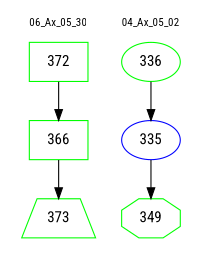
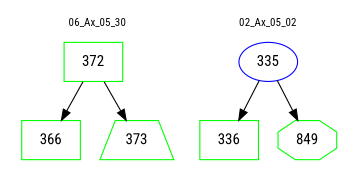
  digraph {
    fontname="Roboto Condensed"
    node [color=green fontname="Roboto Condensed" shape=box]
    edge [color=black fontname="Roboto Condensed"]
    n1 [label=372]
    n2 [label=366]
    n3 [label=373 shape=trapezium]
    n4 [color=blue label=335 shape=ellipse]
-   n5 [label=336 shape=ellipse]
-   n6 [label=349 shape=octagon]
+   n5 [label=336]
+   n6 [label=849 shape=octagon]
    subgraph cluster_1 {
      color=white
      fontsize=10
      label="06_Ax_05_30"
      n1
      n2
      n3
    }
    subgraph cluster_2 {
      color=white
      fontsize=10
-     label="04_Ax_05_02"
+     label="02_Ax_05_02"
      n4
      n5
      n6
    }
    n1 -> n2
-   n2 -> n3
-   n5 -> n4
+   n1 -> n3
+   n4 -> n5
    n4 -> n6
  }
